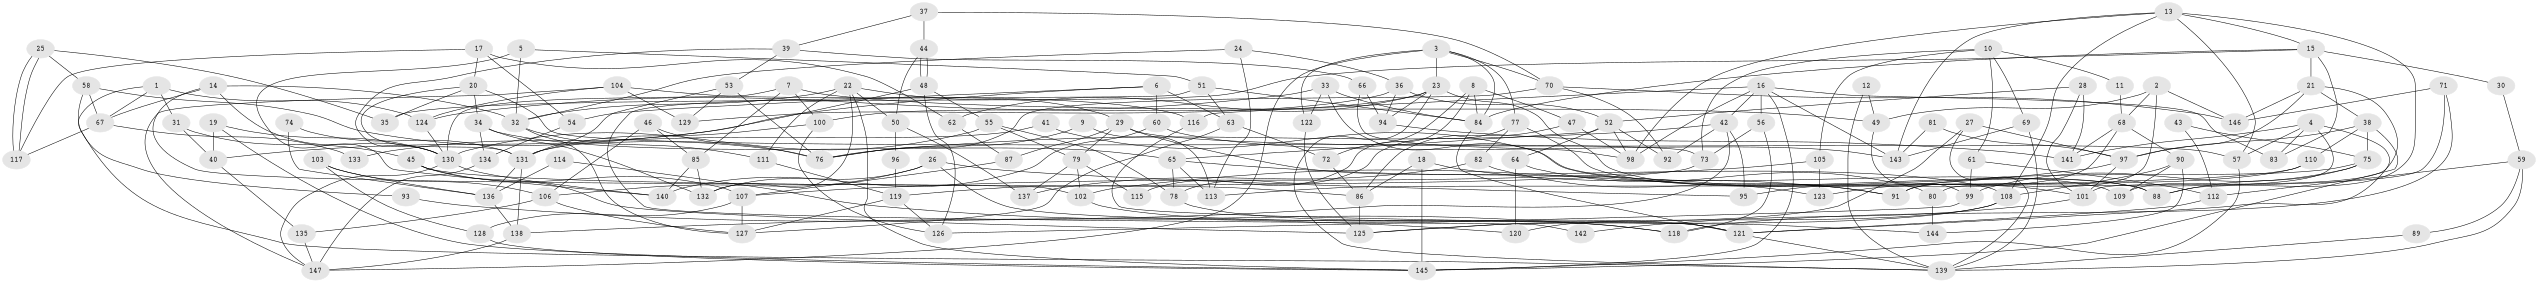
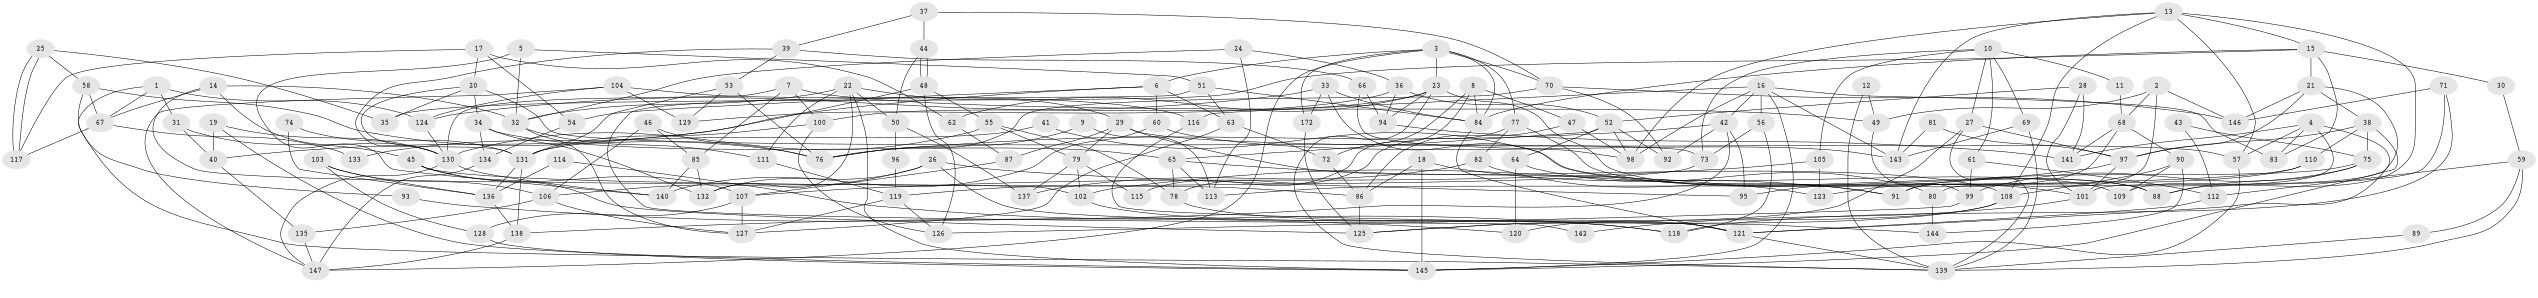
  graph {
    fontname="Courier Prime"
    node [color=gray90 fontname="Courier Prime" style=filled]
    edge [fontname="Courier Prime"]
    1
    31
    67
    124
    139
    40
    45
    117
    133
    130
    2
    49
    68
    91
    146
    99
    141
    95
    90
    3
    6
    23
    70
    77
    84
-   122
+   122 [label=172]
    147
    54
    60
    63
    100
    62
    88
    94
    76
    92
    78
    82
    121
    125
    4
    57
    80
    83
    145
    144
    5
    32
    51
    140
    111
    127
    142
    135
    134
    143
    72
    7
    85
    132
    131
    126
    8
    47
    115
    98
    86
    9
    113
    10
    11
    27
    61
    69
    73
    105
    97
    112
    119
    107
    123
    12
    13
    15
    108
    109
    21
    30
    35
    120
    14
    102
    118
    38
    101
    59
    16
    42
    56
    116
    138
    17
    20
    34
    87
    18
    19
    65
    136
    75
    110
    22
    29
    50
    79
    96
    137
    24
    36
    52
    129
    25
    58
    93
    26
    106
    28
    64
    89
    33
    37
    39
    44
    53
    66
    48
    41
    43
    55
    128
    46
    71
    74
    81
    103
    104
    114
    1 -- 31
    1 -- 67
    1 -- 124
    1 -- 139
    31 -- 40
    31 -- 45
    67 -- 117
    67 -- 133
    124 -- 130
    40 -- 135
    45 -- 125
    45 -- 86
    45 -- 107
    130 -- 147
    130 -- 140
    2 -- 49
    2 -- 68
    2 -- 91
    2 -- 146
    49 -- 99
    68 -- 141
    68 -- 95
    68 -- 90
    99 -- 126
    90 -- 144
    90 -- 108
    90 -- 109
+   3 -- 6
    3 -- 23
    3 -- 70
    3 -- 77
    3 -- 84
    3 -- 122
    3 -- 147
    6 -- 40
    6 -- 54
    6 -- 60
    6 -- 63
    23 -- 139
    23 -- 100
    23 -- 62
    23 -- 88
    23 -- 94
    70 -- 146
    70 -- 76
    70 -- 92
    77 -- 88
    77 -- 78
    77 -- 82
    84 -- 121
    122 -- 125
    54 -- 134
    60 -- 140
    60 -- 143
    63 -- 127
    63 -- 72
    100 -- 131
    100 -- 126
    62 -- 87
    94 -- 141
    78 -- 121
    82 -- 91
    82 -- 137
    121 -- 139
    4 -- 141
    4 -- 121
    4 -- 57
    4 -- 80
    4 -- 83
    57 -- 145
    80 -- 144
    5 -- 32
    5 -- 51
    5 -- 140
    32 -- 111
    32 -- 127
    51 -- 84
    51 -- 63
    51 -- 142
    111 -- 119
    135 -- 147
    134 -- 147
    72 -- 86
    7 -- 130
    7 -- 49
    7 -- 100
    7 -- 85
    85 -- 140
    85 -- 132
    131 -- 138
    131 -- 136
    8 -- 84
    8 -- 72
    8 -- 47
    8 -- 115
    47 -- 98
    47 -- 86
    86 -- 125
    9 -- 76
    9 -- 113
    10 -- 11
+   10 -- 27
    10 -- 61
    10 -- 69
    10 -- 73
    10 -- 105
    11 -- 68
    27 -- 139
    27 -- 125
    27 -- 97
    61 -- 99
    61 -- 112
    69 -- 139
    69 -- 143
    73 -- 119
    105 -- 107
    105 -- 123
    97 -- 102
    97 -- 101
    112 -- 121
    119 -- 127
    119 -- 126
    107 -- 127
    107 -- 128
    12 -- 139
    12 -- 49
    13 -- 57
    13 -- 143
    13 -- 98
    13 -- 15
    13 -- 108
    13 -- 109
    15 -- 84
    15 -- 83
    15 -- 21
    15 -- 30
    15 -- 35
    108 -- 125
    108 -- 120
    21 -- 146
    21 -- 97
    21 -- 38
    21 -- 101
    30 -- 59
    14 -- 67
    14 -- 130
    14 -- 32
    14 -- 102
    102 -- 118
    38 -- 145
    38 -- 97
    38 -- 75
    38 -- 110
    101 -- 142
    59 -- 139
    59 -- 112
    59 -- 89
    16 -- 83
    16 -- 145
    16 -- 143
    16 -- 98
    16 -- 42
    16 -- 56
    16 -- 116
    42 -- 95
    42 -- 76
    42 -- 92
    42 -- 138
    56 -- 73
    56 -- 118
    116 -- 144
    138 -- 147
    17 -- 117
    17 -- 54
    17 -- 62
    17 -- 20
    20 -- 131
    20 -- 73
    20 -- 35
    20 -- 34
    34 -- 134
    34 -- 132
    34 -- 65
    87 -- 107
    18 -- 91
    18 -- 145
    18 -- 86
    19 -- 40
    19 -- 130
    19 -- 145
    65 -- 78
    65 -- 113
    65 -- 123
    136 -- 138
    75 -- 91
    75 -- 99
    75 -- 88
    110 -- 113
    110 -- 123
    22 -- 145
    22 -- 32
    22 -- 111
    22 -- 132
    22 -- 29
    22 -- 50
    29 -- 57
    29 -- 108
    29 -- 87
    29 -- 79
    50 -- 96
    50 -- 137
    79 -- 115
    79 -- 102
    79 -- 137
    96 -- 119
    24 -- 32
    24 -- 113
    24 -- 36
    36 -- 94
    36 -- 52
    36 -- 129
    52 -- 92
    52 -- 98
    52 -- 65
    52 -- 64
    25 -- 117
    25 -- 117
    25 -- 35
    25 -- 58
    58 -- 67
    58 -- 76
    58 -- 93
    93 -- 120
    26 -- 95
    26 -- 121
    26 -- 132
    26 -- 106
    106 -- 127
    106 -- 135
    28 -- 141
    28 -- 101
    28 -- 52
    64 -- 80
    64 -- 120
    89 -- 139
    33 -- 124
    33 -- 84
    33 -- 122
    33 -- 101
    37 -- 70
    37 -- 39
    37 -- 44
    39 -- 130
    39 -- 53
    39 -- 66
    44 -- 50
    44 -- 48
    44 -- 48
    53 -- 76
    53 -- 131
    53 -- 129
    66 -- 94
    66 -- 98
    48 -- 133
    48 -- 126
    48 -- 55
    41 -- 131
    41 -- 109
    43 -- 112
    43 -- 75
    55 -- 130
    55 -- 78
    55 -- 79
    128 -- 145
    46 -- 76
    46 -- 85
    46 -- 106
    71 -- 146
    71 -- 88
    71 -- 118
    74 -- 131
    74 -- 136
    81 -- 143
    81 -- 97
    103 -- 136
    103 -- 106
    103 -- 128
    104 -- 124
    104 -- 147
    104 -- 116
    104 -- 129
    114 -- 118
    114 -- 136
  }
